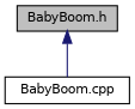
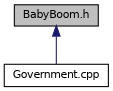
  digraph {
    node [color=black fontname=Helvetica fontsize=10 shape=record style=filled]
    n1 [fillcolor=grey75 fontcolor=black height=0.2 label="BabyBoom.h" width=0.4]
-   n2 [fillcolor=white height=0.2 label="BabyBoom.cpp" width=0.4]
+   n2 [fillcolor=white height=0.2 label="Government.cpp" width=0.4]
    n1 -> n2 [color=midnightblue dir=back fontname=Helvetica fontsize=10 labelfontname=Helvetica labelfontsize=10 style=solid]
  }
